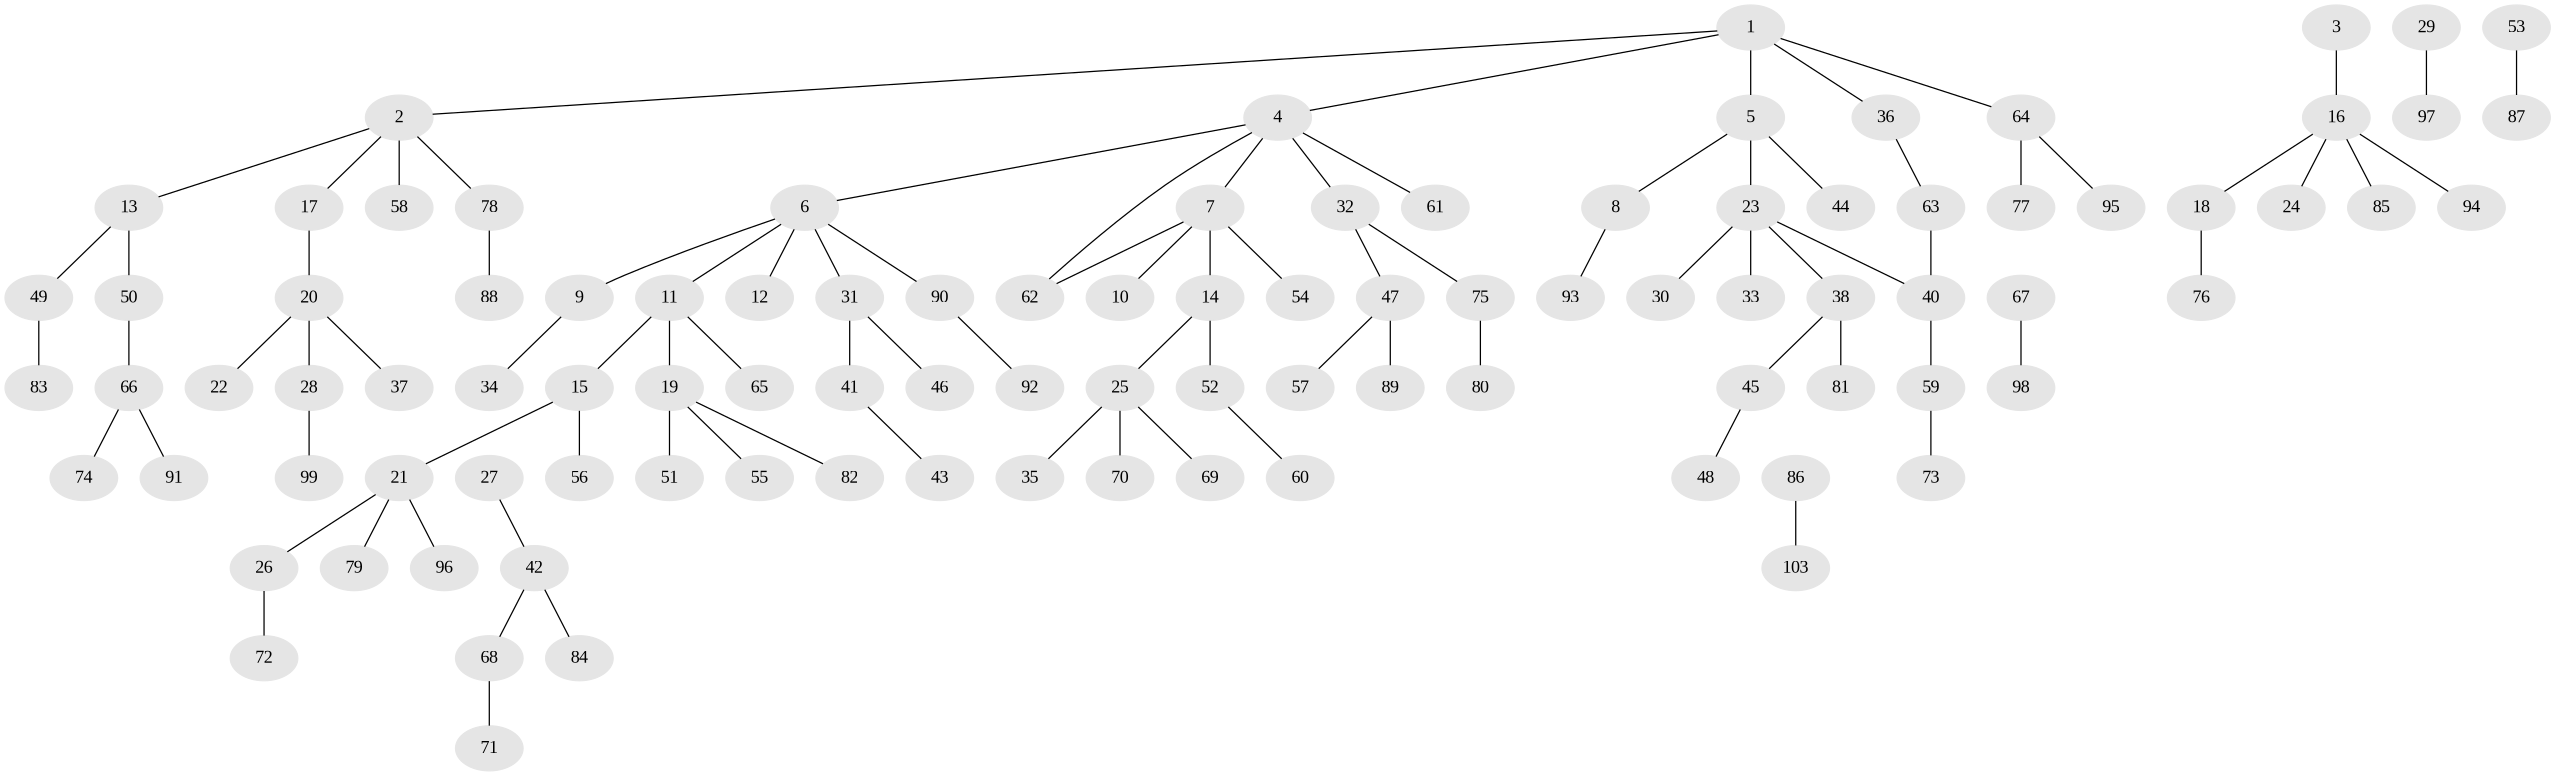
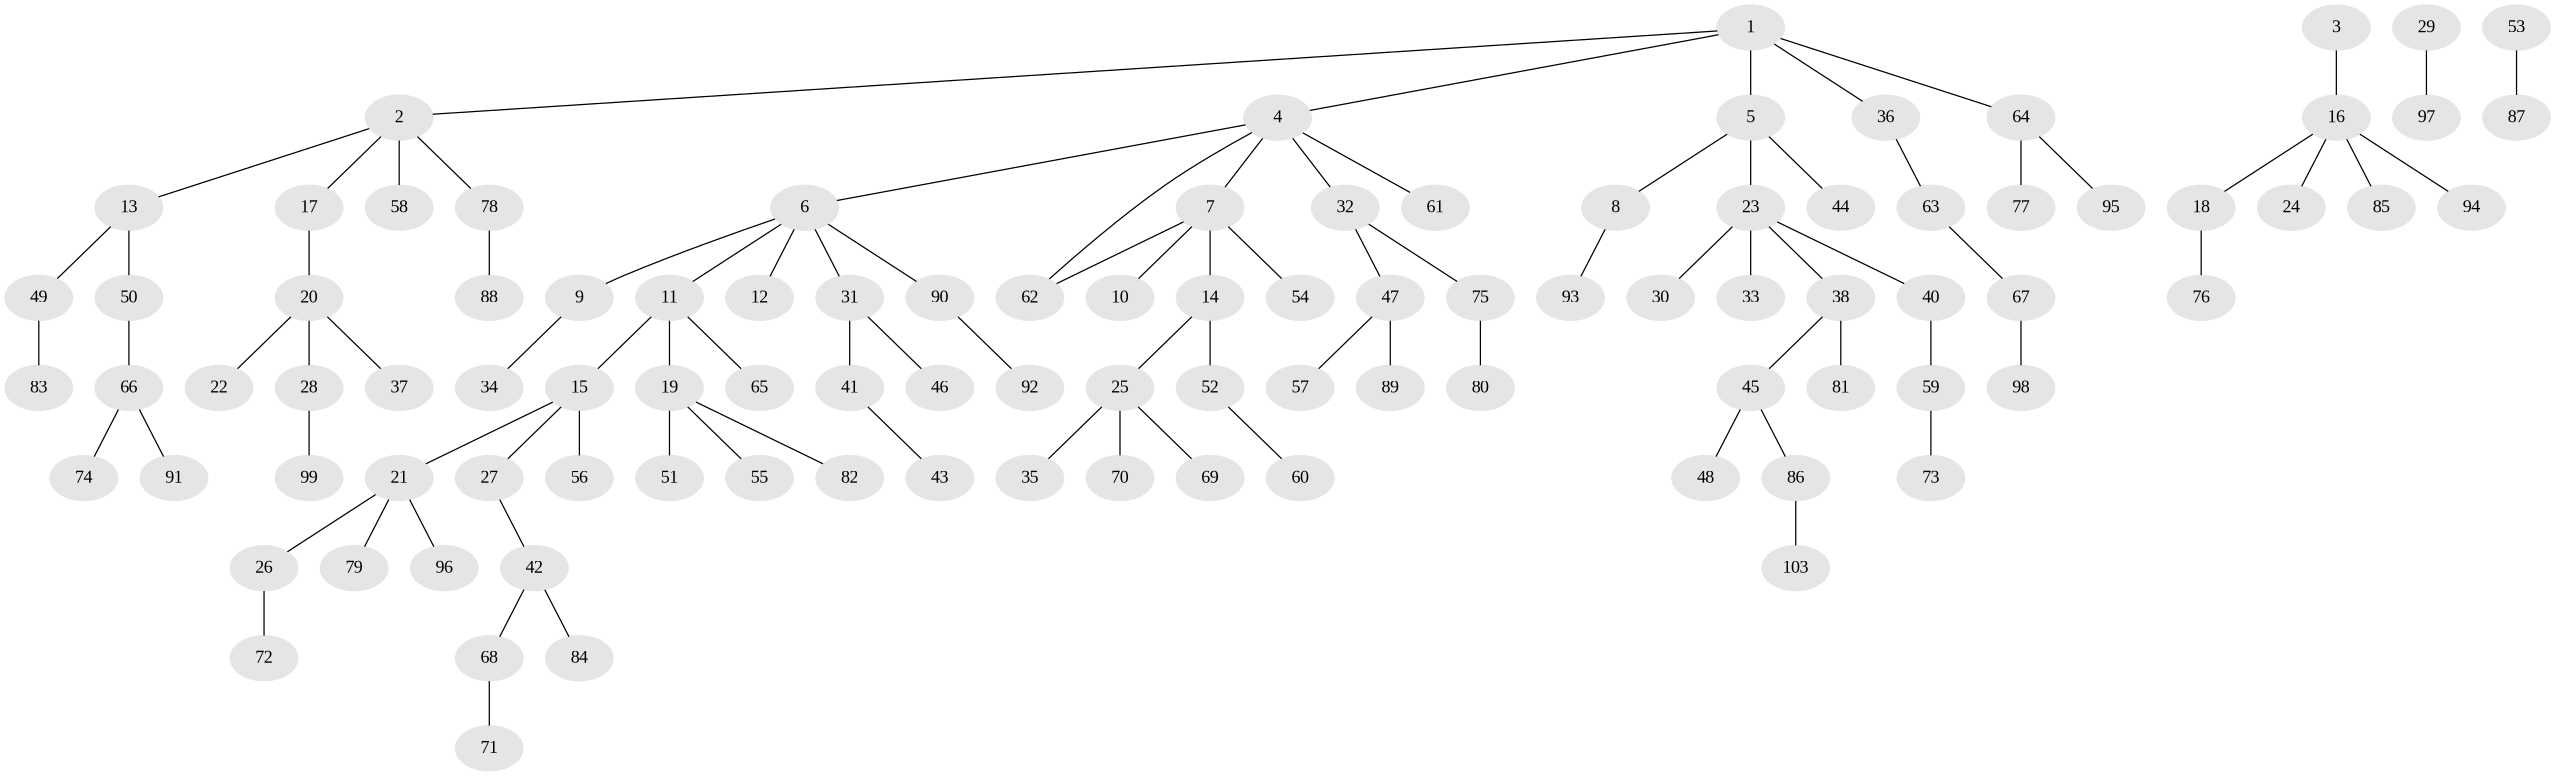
  graph {
    fontname="Liberation Serif"
    node [color=gray90 fontname="Liberation Serif" style=filled]
    edge [fontname="Liberation Serif"]
    1
    2
    4
    5
    36
    64
    13
    17
    58
    78
    3
    16
    6
    7
    32
    61
    62
    8
    23
    44
    63
    77
    95
    49
    50
    20
    88
    18
    24
    85
    94
    9
    11
    12
    31
    90
    10
    14
    54
    29
    97
    47
    75
    93
    30
    33
    38
    40
    34
    15
    19
    65
    41
    46
    92
    25
    52
    21
    27
    56
    51
    55
    82
    83
    66
    35
    70
    69
    60
    26
    79
    96
    42
    76
    22
    28
    37
    99
    72
    45
    81
    59
    68
    84
    43
    57
    89
    80
    67
    48
    86
    53
    87
    73
    71
    n96 [label=103]
    74
    91
    98
    1 -- 2
    1 -- 4
    1 -- 5
    1 -- 36
    1 -- 64
    2 -- 13
    2 -- 17
    2 -- 58
    2 -- 78
    4 -- 6
    4 -- 7
    4 -- 32
    4 -- 61
    4 -- 62
    5 -- 8
    5 -- 23
    5 -- 44
    36 -- 63
    64 -- 77
    64 -- 95
    13 -- 49
    13 -- 50
    17 -- 20
    78 -- 88
    3 -- 16
    16 -- 18
    16 -- 24
    16 -- 85
    16 -- 94
    6 -- 9
    6 -- 11
    6 -- 12
    6 -- 31
    6 -- 90
    7 -- 62
    7 -- 10
    7 -- 14
    7 -- 54
    32 -- 47
    32 -- 75
    8 -- 93
    23 -- 30
    23 -- 33
    23 -- 38
    23 -- 40
-   63 -- 40
+   63 -- 67
    49 -- 83
    50 -- 66
    20 -- 22
    20 -- 28
    20 -- 37
    18 -- 76
    9 -- 34
    11 -- 15
    11 -- 19
    11 -- 65
    31 -- 41
    31 -- 46
    90 -- 92
    14 -- 25
    14 -- 52
    29 -- 97
    47 -- 57
    47 -- 89
    75 -- 80
    38 -- 45
    38 -- 81
    40 -- 59
    15 -- 21
+   15 -- 27
    15 -- 56
    19 -- 51
    19 -- 55
    19 -- 82
    41 -- 43
    25 -- 35
    25 -- 70
    25 -- 69
    52 -- 60
    21 -- 26
    21 -- 79
    21 -- 96
    27 -- 42
    66 -- 74
    66 -- 91
    26 -- 72
    42 -- 68
    42 -- 84
    28 -- 99
    45 -- 48
+   45 -- 86
    59 -- 73
    68 -- 71
    67 -- 98
    86 -- n96
    53 -- 87
  }
